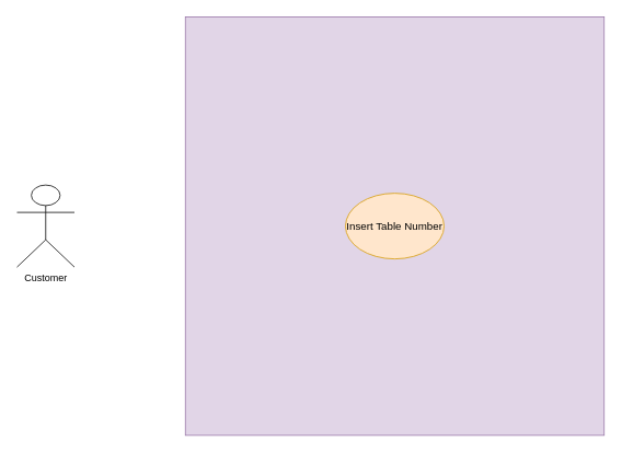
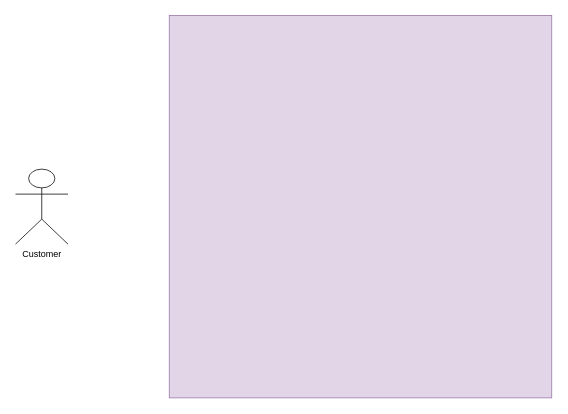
  <mxCell id="0" />
  <mxCell id="1" parent="0" />
  <mxCell id="2" value="Customer" style="shape=umlActor;verticalLabelPosition=bottom;verticalAlign=top;html=1;outlineConnect=0;align=center;" parent="1" vertex="1"><mxGeometry x="20" y="225" width="70" height="100" as="geometry" /></mxCell>
  <mxCell id="3" value="" style="whiteSpace=wrap;html=1;aspect=fixed;fillColor=#e1d5e7;strokeColor=#9673a6;" parent="1" vertex="1"><mxGeometry x="225" y="20" width="510" height="510" as="geometry" /></mxCell>
- <mxCell id="4" value="&lt;font style=&quot;font-size: 13px;&quot;&gt;Insert Table Number&lt;/font&gt;" style="ellipse;whiteSpace=wrap;html=1;fillColor=#ffe6cc;strokeColor=#d79b00;" parent="1" vertex="1"><mxGeometry x="420" y="235" width="120" height="80" as="geometry" /></mxCell>
